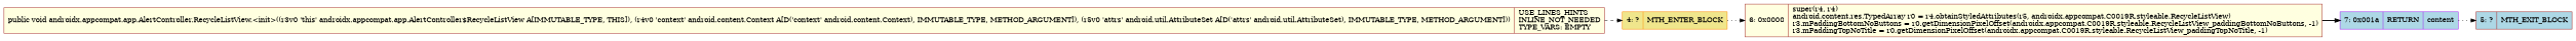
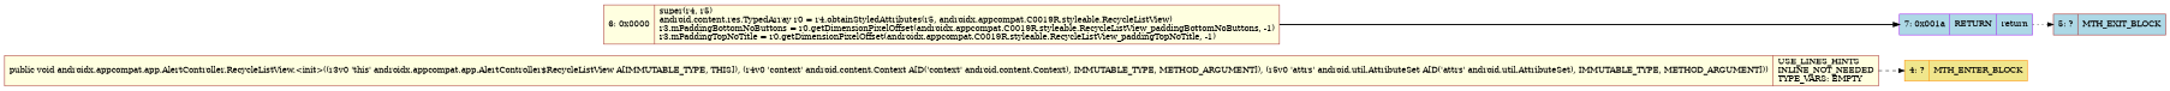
  digraph {
    rankdir=LR
    node [color=brown fillcolor=lightyellow shape=record style=filled]
    edge [style=dotted]
    n1 [color=darkorange fillcolor=khaki label="{4\:\ ?|MTH_ENTER_BLOCK\l}"]
-   n2 [label="{6\:\ 0x0000|super(r4, r4)\landroid.content.res.TypedArray r0 = r4.obtainStyledAttributes(r5, androidx.appcompat.C0019R.styleable.RecycleListView)\lr3.mPaddingBottomNoButtons = r0.getDimensionPixelOffset(androidx.appcompat.C0019R.styleable.RecycleListView_paddingBottomNoButtons, \-1)\lr3.mPaddingTopNoTitle = r0.getDimensionPixelOffset(androidx.appcompat.C0019R.styleable.RecycleListView_paddingTopNoTitle, \-1)\l}"]
-   n3 [color=purple fillcolor=lightblue label="{7\:\ 0x001a|RETURN\l|content\l}"]
+   n2 [label="{6\:\ 0x0000|super(r4, r5)\landroid.content.res.TypedArray r0 = r4.obtainStyledAttributes(r5, androidx.appcompat.C0019R.styleable.RecycleListView)\lr3.mPaddingBottomNoButtons = r0.getDimensionPixelOffset(androidx.appcompat.C0019R.styleable.RecycleListView_paddingBottomNoButtons, \-1)\lr3.mPaddingTopNoTitle = r0.getDimensionPixelOffset(androidx.appcompat.C0019R.styleable.RecycleListView_paddingTopNoTitle, \-1)\l}"]
+   n3 [color=purple fillcolor=lightblue label="{7\:\ 0x001a|RETURN\l|return\l}"]
    n4 [fillcolor=lightblue label="{5\:\ ?|MTH_EXIT_BLOCK\l}"]
    n5 [label="{public void androidx.appcompat.app.AlertController.RecycleListView.\<init\>((r3v0 'this' androidx.appcompat.app.AlertController$RecycleListView A[IMMUTABLE_TYPE, THIS]), (r4v0 'context' android.content.Context A[D('context' android.content.Context), IMMUTABLE_TYPE, METHOD_ARGUMENT]), (r5v0 'attrs' android.util.AttributeSet A[D('attrs' android.util.AttributeSet), IMMUTABLE_TYPE, METHOD_ARGUMENT]))  | USE_LINES_HINTS\lINLINE_NOT_NEEDED\lTYPE_VARS: EMPTY\l}"]
-   n1 -> n2
    n2 -> n3 [style=bold]
    n3 -> n4
    n5 -> n1 [style=dashed]
  }
